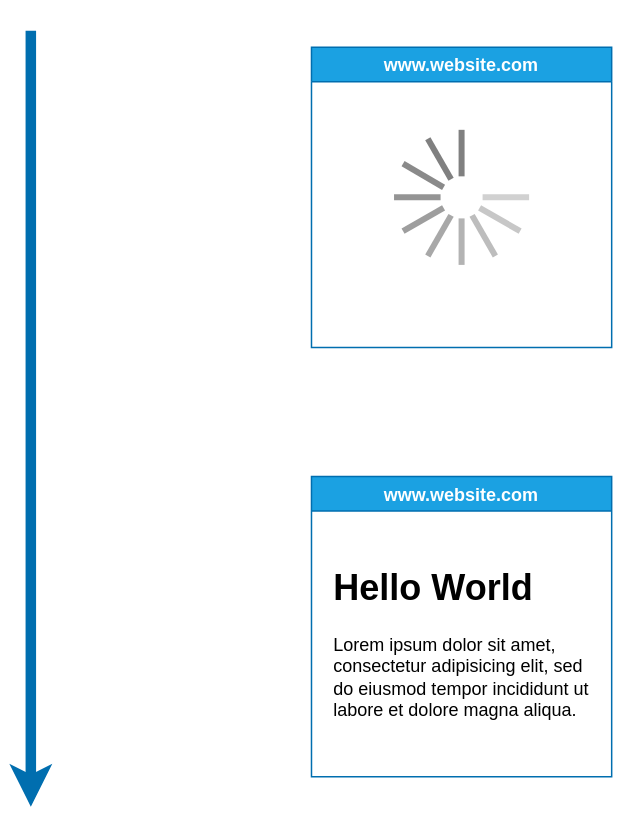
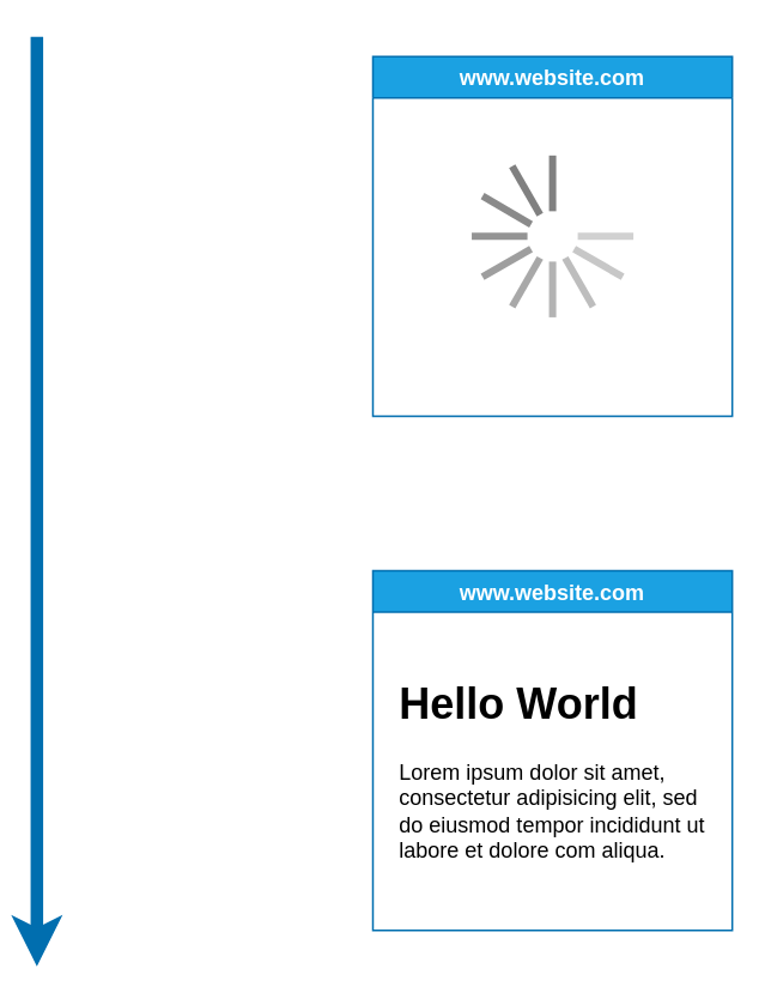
  <mxCell id="0" />
  <mxCell id="1" parent="0" />
  <mxCell id="2" value="www.website.com" style="swimlane;fillColor=#1ba1e2;strokeColor=#006EAF;fontColor=#ffffff;" parent="1" vertex="1"><mxGeometry x="207" y="31" width="200" height="200" as="geometry" /></mxCell>
  <mxCell id="3" value="" style="verticalLabelPosition=bottom;shadow=0;dashed=0;align=center;html=1;verticalAlign=top;strokeWidth=1;shape=mxgraph.mockup.misc.loading_circle_2;pointerEvents=1;gradientColor=none;" parent="2" vertex="1"><mxGeometry x="55" y="55" width="90" height="90" as="geometry" /></mxCell>
  <mxCell id="4" value="www.website.com" style="swimlane;fillColor=#1ba1e2;strokeColor=#006EAF;fontColor=#ffffff;" parent="1" vertex="1"><mxGeometry x="207" y="317" width="200" height="200" as="geometry" /></mxCell>
- <mxCell id="5" value="&lt;h1&gt;Hello World&lt;/h1&gt;&lt;p&gt;Lorem ipsum dolor sit amet, consectetur adipisicing elit, sed do eiusmod tempor incididunt ut labore et dolore magna aliqua.&lt;/p&gt;" style="text;html=1;strokeColor=none;fillColor=none;spacing=5;spacingTop=-20;whiteSpace=wrap;overflow=hidden;rounded=0;" parent="4" vertex="1"><mxGeometry x="10" y="55" width="190" height="120" as="geometry" /></mxCell>
+ <mxCell id="5" value="&lt;h1&gt;Hello World&lt;/h1&gt;&lt;p&gt;Lorem ipsum dolor sit amet, consectetur adipisicing elit, sed do eiusmod tempor incididunt ut labore et dolore com aliqua.&lt;/p&gt;" style="text;html=1;strokeColor=none;fillColor=none;spacing=5;spacingTop=-20;whiteSpace=wrap;overflow=hidden;rounded=0;" parent="4" vertex="1"><mxGeometry x="10" y="55" width="190" height="120" as="geometry" /></mxCell>
  <mxCell id="6" value="" style="endArrow=classic;html=1;fillColor=#1ba1e2;strokeColor=#006EAF;strokeWidth=7;" parent="1" edge="1"><mxGeometry width="50" height="50" relative="1" as="geometry"><mxPoint x="20" y="20" as="sourcePoint" /><mxPoint x="20" y="537" as="targetPoint" /></mxGeometry></mxCell>
